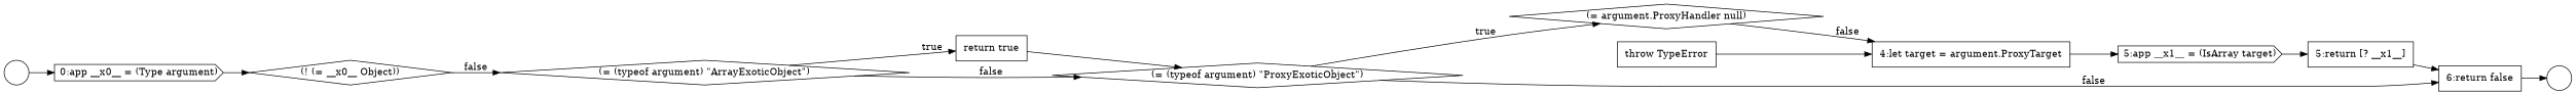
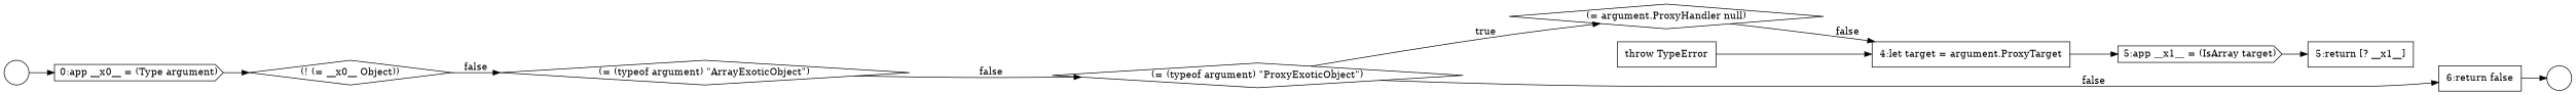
  digraph {
    rankdir=LR
    node [color=black fillcolor=white shape=none style=filled]
    edge [color=black]
    n1 [label=<<font color="black">     <table border="0" cellborder="1" cellspacing="0" cellpadding="10">       <tr><td align="left">5:return [? __x1__]</td></tr>     </table>   </font>> margin=0]
    n2 [label=<<font color="black">     <table border="0" cellborder="1" cellspacing="0" cellpadding="10">       <tr><td align="left">6:return false</td></tr>     </table>   </font>> margin=0]
    n3 [label=" " shape=circle]
    n4 [label=<<font color="black">     <table border="0" cellborder="1" cellspacing="0" cellpadding="10">       <tr><td align="left">throw TypeError</td></tr>     </table>   </font>> margin=0]
    n5 [label=<<font color="black">     <table border="0" cellborder="1" cellspacing="0" cellpadding="10">       <tr><td align="left">4:let target = argument.ProxyTarget</td></tr>     </table>   </font>> margin=0]
    n6 [label=<<font color="black">5:app __x1__ = (IsArray target)</font>> shape=cds]
    n7 [label=<<font color="black">0:app __x0__ = (Type argument)</font>> shape=cds]
    n8 [label=<<font color="black">(! (= __x0__ Object))</font>> shape=diamond]
    n9 [label=<<font color="black">(= (typeof argument) &quot;ArrayExoticObject&quot;)</font>> shape=diamond]
-   n10 [label=<<font color="black">     <table border="0" cellborder="1" cellspacing="0" cellpadding="10">       <tr><td align="left">return true</td></tr>     </table>   </font>> margin=0]
    n11 [label=<<font color="black">(= (typeof argument) &quot;ProxyExoticObject&quot;)</font>> shape=diamond]
    n12 [label=<<font color="black">(= argument.ProxyHandler null)</font>> shape=diamond]
    n13 [label=" " shape=circle]
-   n1 -> n2
    n2 -> n3
    n4 -> n5
    n5 -> n6
    n6 -> n1
    n7 -> n8
    n8 -> n9 [label=<<font color="black">false</font>>]
-   n9 -> n10 [label=<<font color="black">true</font>>]
    n9 -> n11 [label=<<font color="black">false</font>>]
-   n10 -> n11
    n11 -> n2 [label=<<font color="black">false</font>>]
    n11 -> n12 [label=<<font color="black">true</font>>]
    n12 -> n5 [label=<<font color="black">false</font>>]
    n13 -> n7
  }
